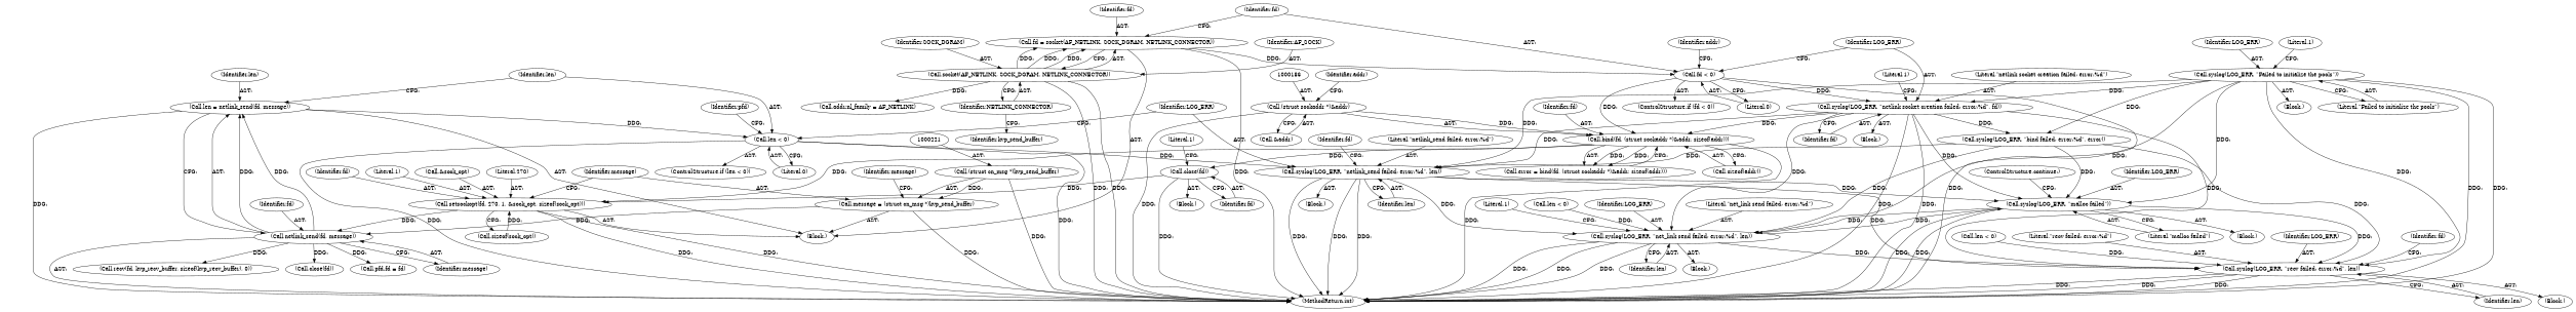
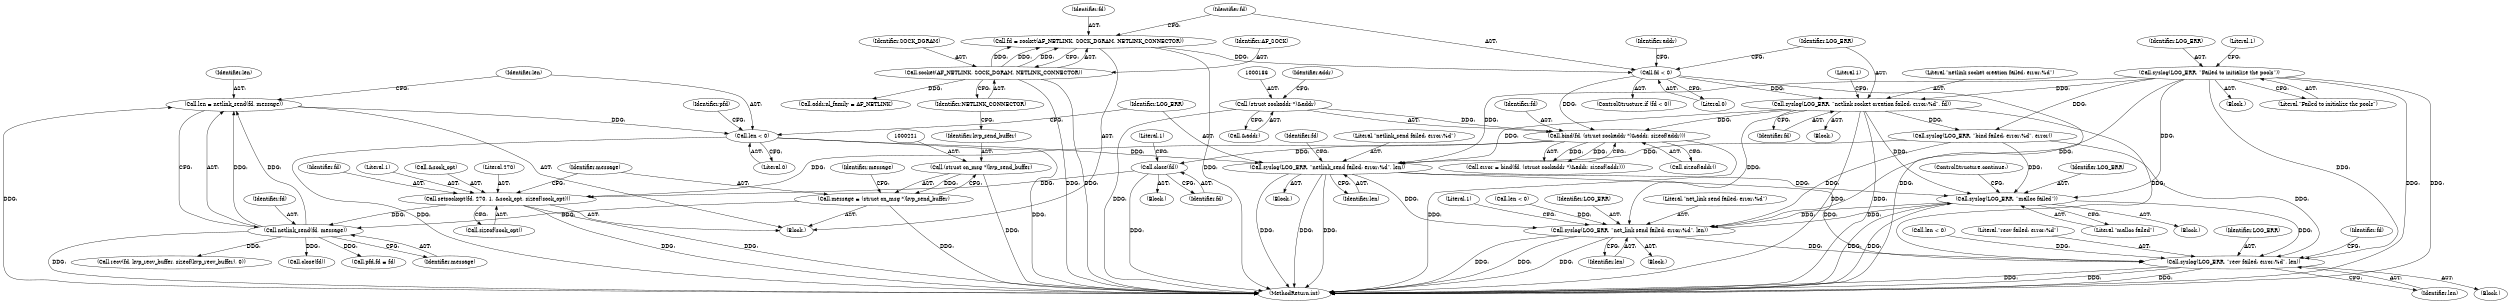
  digraph {
    n1 [label="(Call,len = netlink_send(fd, message))"]
    n2 [label="(Call,netlink_send(fd, message))"]
    n3 [label="(Call,len < 0)"]
    n4 [label="(MethodReturn,int)"]
    n5 [label="(Block,)"]
    n6 [label="(Identifier,message)"]
    n7 [label="(Call,close(fd))"]
    n8 [label="(Call,pfd.fd = fd)"]
    n9 [label="(Call,recv(fd, kvp_recv_buffer, sizeof(kvp_recv_buffer), 0))"]
    n10 [label="(Call,syslog(LOG_ERR, \"netlink_send failed; error:%d\", len))"]
    n11 [label="(Literal,0)"]
-   n12 [label="(ControlStructure,if (len < 0))"]
    n13 [label="(Call,setsockopt(fd, 270, 1, &sock_opt, sizeof(sock_opt)))"]
    n14 [label="(Call,sizeof(sock_opt))"]
    n15 [label="(Call,close(fd))"]
    n16 [label="(Identifier,fd)"]
    n17 [label="(Block,)"]
    n18 [label="(Call,bind(fd, (struct sockaddr *)&addr, sizeof(addr)))"]
    n19 [label="(Call,error = bind(fd, (struct sockaddr *)&addr, sizeof(addr)))"]
    n20 [label="(Call,sizeof(addr))"]
    n21 [label="(Call,fd < 0)"]
    n22 [label="(Call,syslog(LOG_ERR, \"netlink socket creation failed; error:%d\", fd))"]
    n23 [label="(Literal,0)"]
    n24 [label="(ControlStructure,if (fd < 0))"]
    n25 [label="(Call,syslog(LOG_ERR, \"recv failed; error:%d\", len))"]
    n26 [label="(Call,syslog(LOG_ERR, \"malloc failed\"))"]
    n27 [label="(Call,syslog(LOG_ERR, \"net_link send failed; error:%d\", len))"]
    n28 [label="(Identifier,fd)"]
    n29 [label="(Block,)"]
    n30 [label="(Call,syslog(LOG_ERR, \"bind failed; error:%d\", error))"]
    n31 [label="(Call,fd = socket(AF_NETLINK, SOCK_DGRAM, NETLINK_CONNECTOR))"]
    n32 [label="(Call,socket(AF_NETLINK, SOCK_DGRAM, NETLINK_CONNECTOR))"]
    n33 [label="(Identifier,NETLINK_CONNECTOR)"]
    n34 [label="(Call,addr.nl_family = AF_NETLINK)"]
    n35 [label="(Identifier,kvp_send_buffer)"]
    n36 [label="(Identifier,len)"]
    n37 [label="(Block,)"]
    n38 [label="(Identifier,len)"]
    n39 [label="(Block,)"]
    n40 [label="(Literal,\"malloc failed\")"]
    n41 [label="(Block,)"]
    n42 [label="(Block,)"]
    n43 [label="(Identifier,len)"]
    n44 [label="(Call,syslog(LOG_ERR, \"Failed to initialize the pools\"))"]
    n45 [label="(Literal,\"Failed to initialize the pools\")"]
    n46 [label="(Block,)"]
    n47 [label="(Call,(struct sockaddr *)&addr)"]
    n48 [label="(Call,&addr)"]
    n49 [label="(Call,message = (struct cn_msg *)kvp_send_buffer)"]
    n50 [label="(Call,(struct cn_msg *)kvp_send_buffer)"]
    n51 [label="(Identifier,pfd)"]
    n52 [label="(Literal,1)"]
    n53 [label="(Identifier,message)"]
    n54 [label="(Identifier,fd)"]
    n55 [label="(ControlStructure,continue;)"]
    n56 [label="(Identifier,LOG_ERR)"]
    n57 [label="(Literal,1)"]
    n58 [label="(Identifier,fd)"]
    n59 [label="(Literal,270)"]
    n60 [label="(Literal,\"net_link send failed; error:%d\")"]
    n61 [label="(Identifier,LOG_ERR)"]
    n62 [label="(Identifier,fd)"]
    n63 [label="(Identifier,LOG_ERR)"]
    n64 [label="(Identifier,fd)"]
    n65 [label="(Identifier,fd)"]
    n66 [label="(Identifier,len)"]
    n67 [label="(Identifier,addr)"]
    n68 [label="(Identifier,fd)"]
    n69 [label="(Identifier,LOG_ERR)"]
    n70 [label="(Call,len < 0)"]
    n71 [label="(Literal,1)"]
    n72 [label="(Identifier,len)"]
    n73 [label="(Identifier,fd)"]
    n74 [label="(Identifier,AF_SOCK)"]
    n75 [label="(Identifier,addr)"]
    n76 [label="(Identifier,SOCK_DGRAM)"]
    n77 [label="(Literal,1)"]
    n78 [label="(Literal,\"recv failed; error:%d\")"]
    n79 [label="(Literal,\"netlink socket creation failed; error:%d\")"]
    n80 [label="(Identifier,message)"]
    n81 [label="(Call,&sock_opt)"]
    n82 [label="(Identifier,LOG_ERR)"]
    n83 [label="(Call,len < 0)"]
    n84 [label="(Identifier,LOG_ERR)"]
    n85 [label="(Literal,1)"]
    n86 [label="(Literal,\"netlink_send failed; error:%d\")"]
    1000186
    1000221
    n1 -> n2 [label="CFG: "]
    n1 -> n3 [label="DDG: "]
-   n1 -> n4 [label="DDG: "]
+   n4 -> n1 [label="DDG: "]
    n1 -> n5 [label="AST: "]
    n2 -> n1 [label="AST: "]
    n2 -> n1 [label="DDG: "]
    n2 -> n1 [label="DDG: "]
-   n2 -> n4 [label="AST: "]
+   n2 -> n4 [label="DDG: "]
    n2 -> n6 [label="CFG: "]
    n2 -> n7 [label="DDG: "]
    n2 -> n8 [label="DDG: "]
    n2 -> n9 [label="DDG: "]
    n3 -> n4 [label="DDG: "]
    n3 -> n4 [label="DDG: "]
    n3 -> n10 [label="DDG: "]
    n3 -> n11 [label="CFG: "]
-   n3 -> n12 [label="AST: "]
    n6 -> n2 [label="AST: "]
    n10 -> n4 [label="DDG: "]
    n10 -> n4 [label="DDG: "]
    n10 -> n4 [label="DDG: "]
    n10 -> n25 [label="DDG: "]
    n10 -> n26 [label="DDG: "]
    n10 -> n27 [label="DDG: "]
    n10 -> n36 [label="CFG: "]
    n10 -> n37 [label="AST: "]
    n11 -> n3 [label="AST: "]
    n13 -> n2 [label="DDG: "]
    n13 -> n4 [label="DDG: "]
    n13 -> n4 [label="DDG: "]
    n13 -> n5 [label="AST: "]
    n13 -> n14 [label="CFG: "]
-   n14 -> n13 [label="DDG: "]
+   n14 -> n13 [label="AST: "]
    n15 -> n4 [label="DDG: "]
    n15 -> n13 [label="DDG: "]
    n15 -> n16 [label="CFG: "]
    n15 -> n17 [label="AST: "]
    n16 -> n15 [label="AST: "]
    n18 -> n4 [label="DDG: "]
    n18 -> n13 [label="DDG: "]
    n18 -> n15 [label="DDG: "]
    n18 -> n19 [label="AST: "]
    n18 -> n19 [label="DDG: "]
    n18 -> n19 [label="DDG: "]
    n18 -> n20 [label="CFG: "]
    n19 -> n18 [label="CFG: "]
    n20 -> n18 [label="AST: "]
    n21 -> n4 [label="DDG: "]
    n21 -> n18 [label="DDG: "]
    n21 -> n22 [label="DDG: "]
    n21 -> n23 [label="CFG: "]
    n21 -> n24 [label="AST: "]
    n22 -> n4 [label="DDG: "]
    n22 -> n4 [label="DDG: "]
    n22 -> n10 [label="DDG: "]
    n22 -> n18 [label="DDG: "]
    n22 -> n25 [label="DDG: "]
    n22 -> n26 [label="DDG: "]
    n22 -> n27 [label="DDG: "]
    n22 -> n28 [label="CFG: "]
    n22 -> n29 [label="AST: "]
    n22 -> n30 [label="DDG: "]
    n23 -> n21 [label="AST: "]
    n25 -> n4 [label="DDG: "]
    n25 -> n4 [label="DDG: "]
    n25 -> n4 [label="DDG: "]
    n25 -> n38 [label="CFG: "]
    n25 -> n39 [label="AST: "]
    n26 -> n4 [label="DDG: "]
    n26 -> n4 [label="DDG: "]
    n26 -> n25 [label="DDG: "]
    n26 -> n27 [label="DDG: "]
    n26 -> n40 [label="CFG: "]
    n26 -> n41 [label="AST: "]
    n27 -> n4 [label="DDG: "]
    n27 -> n4 [label="DDG: "]
    n27 -> n4 [label="DDG: "]
    n27 -> n25 [label="DDG: "]
    n27 -> n26 [label="DDG: "]
    n27 -> n42 [label="AST: "]
    n27 -> n43 [label="CFG: "]
    n28 -> n22 [label="AST: "]
    n30 -> n10 [label="DDG: "]
    n30 -> n25 [label="DDG: "]
    n30 -> n26 [label="DDG: "]
    n30 -> n27 [label="DDG: "]
    n31 -> n4 [label="DDG: "]
    n31 -> n5 [label="AST: "]
    n31 -> n21 [label="DDG: "]
    n31 -> n32 [label="CFG: "]
    n32 -> n4 [label="DDG: "]
    n32 -> n4 [label="DDG: "]
    n32 -> n31 [label="AST: "]
    n32 -> n31 [label="DDG: "]
    n32 -> n31 [label="DDG: "]
    n32 -> n31 [label="DDG: "]
    n32 -> n33 [label="CFG: "]
    n32 -> n34 [label="DDG: "]
    n33 -> n32 [label="AST: "]
    n33 -> n35 [label="CFG: "]
+   n35 -> n50 [label="AST: "]
    n36 -> n10 [label="AST: "]
    n38 -> n25 [label="AST: "]
    n40 -> n26 [label="AST: "]
    n43 -> n27 [label="AST: "]
    n44 -> n4 [label="DDG: "]
    n44 -> n4 [label="DDG: "]
    n44 -> n10 [label="DDG: "]
    n44 -> n22 [label="DDG: "]
    n44 -> n25 [label="DDG: "]
    n44 -> n26 [label="DDG: "]
    n44 -> n27 [label="DDG: "]
    n44 -> n30 [label="DDG: "]
    n44 -> n45 [label="CFG: "]
    n44 -> n46 [label="AST: "]
    n45 -> n44 [label="AST: "]
    n47 -> n4 [label="DDG: "]
    n47 -> n18 [label="AST: "]
    n47 -> n18 [label="DDG: "]
    n47 -> n48 [label="CFG: "]
    n48 -> n47 [label="AST: "]
    n49 -> n2 [label="DDG: "]
    n49 -> n4 [label="DDG: "]
    n49 -> n5 [label="AST: "]
+   n49 -> n50 [label="CFG: "]
    n50 -> n4 [label="DDG: "]
    n50 -> n49 [label="AST: "]
    n50 -> n49 [label="DDG: "]
    n51 -> n3 [label="CFG: "]
    n52 -> n15 [label="CFG: "]
    n53 -> n49 [label="CFG: "]
    n54 -> n10 [label="CFG: "]
    n55 -> n26 [label="CFG: "]
    n56 -> n27 [label="AST: "]
    n57 -> n13 [label="AST: "]
    n58 -> n2 [label="AST: "]
    n59 -> n13 [label="AST: "]
    n60 -> n27 [label="AST: "]
    n61 -> n44 [label="AST: "]
    n62 -> n31 [label="AST: "]
    n63 -> n26 [label="AST: "]
    n64 -> n25 [label="CFG: "]
    n65 -> n21 [label="AST: "]
    n65 -> n31 [label="CFG: "]
    n66 -> n1 [label="AST: "]
    n67 -> n47 [label="CFG: "]
    n68 -> n18 [label="AST: "]
    n69 -> n21 [label="CFG: "]
    n69 -> n22 [label="AST: "]
    n70 -> n25 [label="DDG: "]
    n71 -> n44 [label="CFG: "]
    n72 -> n1 [label="CFG: "]
    n72 -> n3 [label="AST: "]
    n73 -> n13 [label="AST: "]
    n74 -> n32 [label="AST: "]
    n75 -> n21 [label="CFG: "]
    n76 -> n32 [label="AST: "]
    n77 -> n27 [label="CFG: "]
    n78 -> n25 [label="AST: "]
    n79 -> n22 [label="AST: "]
    n80 -> n13 [label="CFG: "]
    n80 -> n49 [label="AST: "]
    n81 -> n13 [label="AST: "]
    n82 -> n3 [label="CFG: "]
    n82 -> n10 [label="AST: "]
    n83 -> n27 [label="DDG: "]
    n84 -> n25 [label="AST: "]
    n85 -> n22 [label="CFG: "]
    n86 -> n10 [label="AST: "]
    1000186 -> n47 [label="AST: "]
    1000221 -> n50 [label="AST: "]
  }
